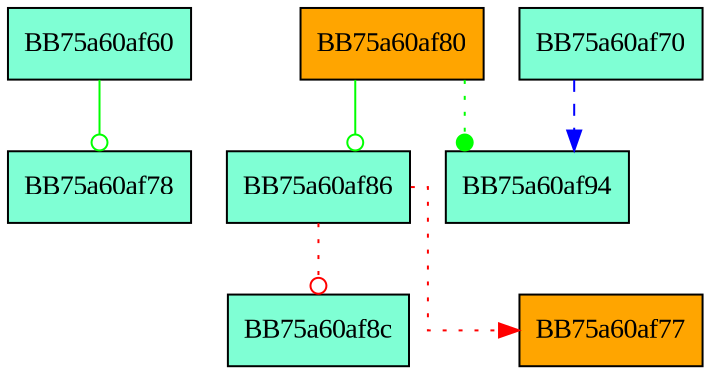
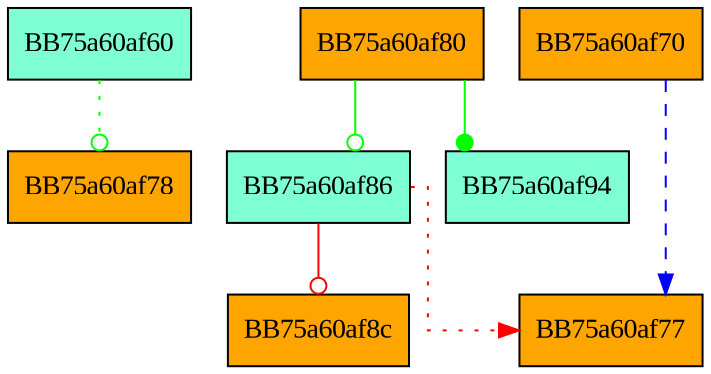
  digraph {
    fontname="Liberation Serif"
    splines=ortho
    node [fillcolor=aquamarine fontname="Liberation Serif" shape=box style=filled]
    edge [arrowhead=odot color=green fontname="Liberation Serif" style=solid]
    BB75a60af60
-   BB75a60af78
+   BB75a60af78 [fillcolor=orange]
    BB75a60af80 [fillcolor=orange]
    BB75a60af94
    BB75a60af86
    BB75a60af77 [fillcolor=orange]
-   BB75a60af70
-   BB75a60af8c
-   BB75a60af60 -> BB75a60af78
-   BB75a60af80 -> BB75a60af94 [arrowhead=dot style=dotted]
+   BB75a60af70 [fillcolor=orange]
+   BB75a60af8c [fillcolor=orange]
+   BB75a60af60 -> BB75a60af78 [style=dotted]
+   BB75a60af80 -> BB75a60af94 [arrowhead=dot]
    BB75a60af80 -> BB75a60af86
    BB75a60af86 -> BB75a60af77 [arrowhead=normal color=red style=dotted]
-   BB75a60af86 -> BB75a60af8c [color=red style=dotted]
-   BB75a60af70 -> BB75a60af94 [arrowhead=normal color=blue style=dashed]
+   BB75a60af86 -> BB75a60af8c [color=red]
+   BB75a60af70 -> BB75a60af77 [arrowhead=normal color=blue style=dashed]
  }
